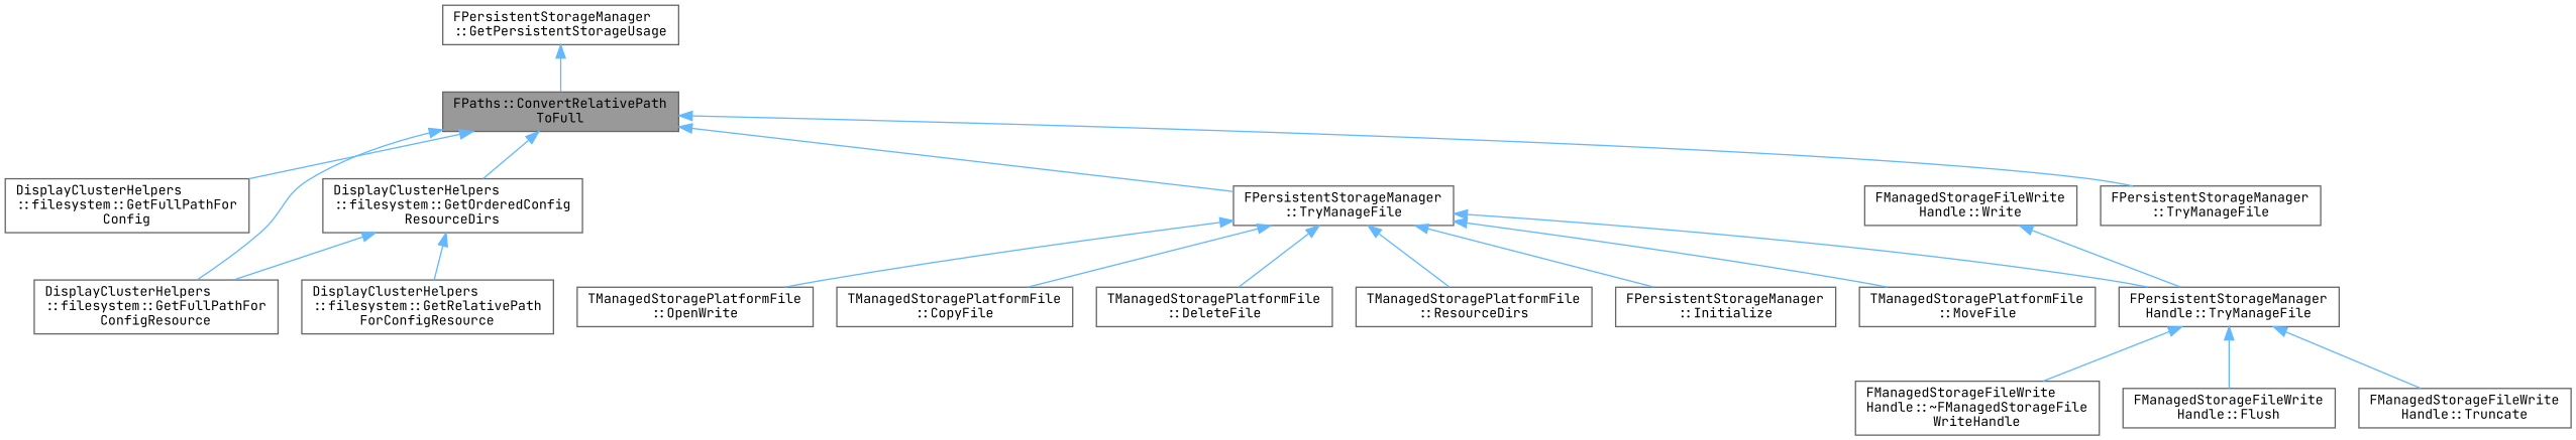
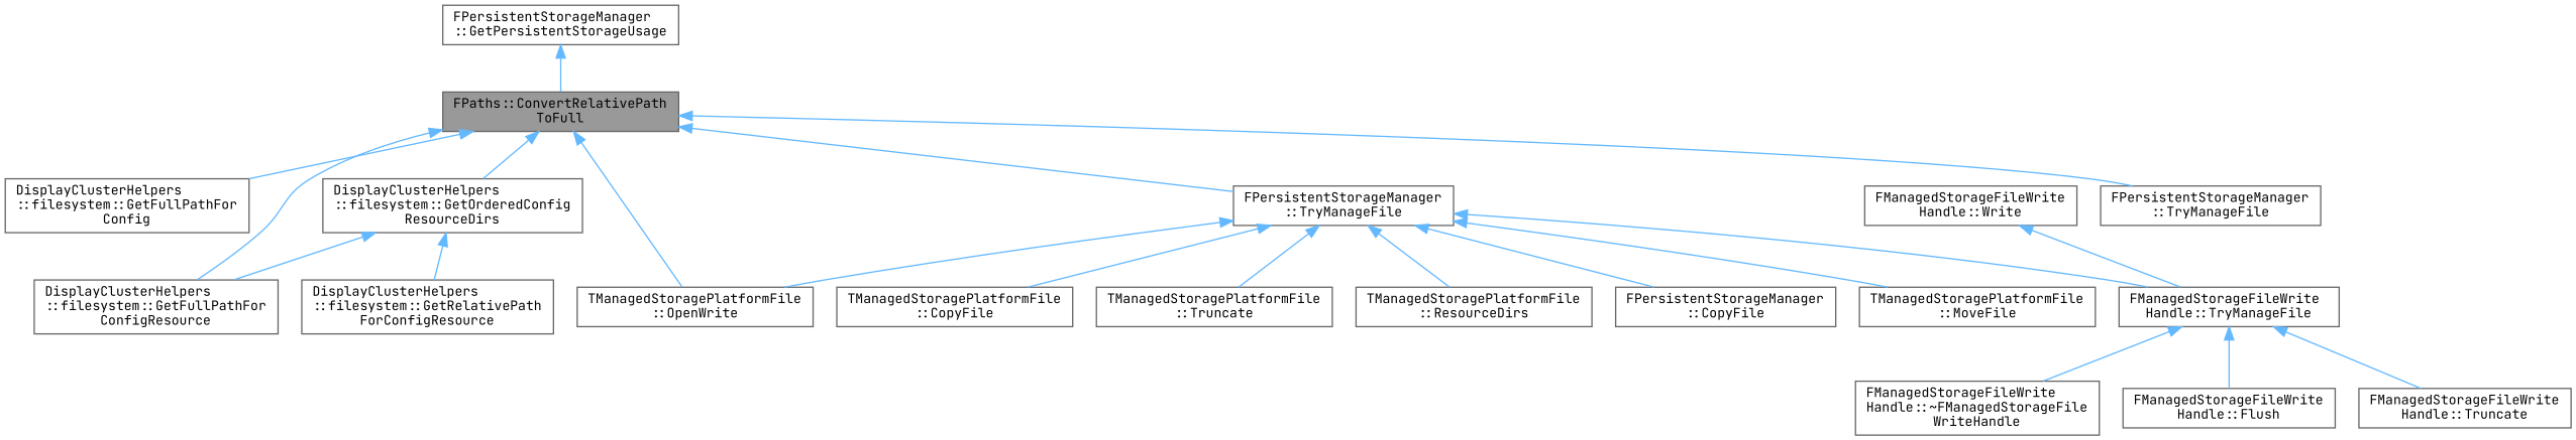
  digraph {
    fontname="JetBrains Mono"
    rankdir=TB
    node [color=grey40 fillcolor=white fontname="JetBrains Mono" fontsize=10 shape=box style=filled]
    edge [color=steelblue1 dir=back fontname="JetBrains Mono" fontsize=10 labelfontname=Helvetica labelfontsize=10 style=solid]
    n1 [color=gray40 fillcolor=grey60 fontcolor=black height=0.2 label="FPaths::ConvertRelativePath\lToFull" width=0.4]
    n2 [height=0.2 label="DisplayClusterHelpers\l::filesystem::GetFullPathFor\lConfig" width=0.4]
    n3 [height=0.2 label="DisplayClusterHelpers\l::filesystem::GetFullPathFor\lConfigResource" width=0.4]
    n4 [height=0.2 label="DisplayClusterHelpers\l::filesystem::GetOrderedConfig\lResourceDirs" width=0.4]
    n5 [height=0.2 label="TManagedStoragePlatformFile\l::OpenWrite" width=0.4]
    n6 [height=0.2 label="FPersistentStorageManager\l::TryManageFile" width=0.4]
    n7 [height=0.2 label="FPersistentStorageManager\l::TryManageFile" width=0.4]
    n8 [height=0.2 label="DisplayClusterHelpers\l::filesystem::GetRelativePath\lForConfigResource" width=0.4]
    n9 [height=0.2 label="FPersistentStorageManager\l::GetPersistentStorageUsage" width=0.4]
    n10 [height=0.2 label="TManagedStoragePlatformFile\l::CopyFile" width=0.4]
-   n11 [height=0.2 label="TManagedStoragePlatformFile\l::DeleteFile" width=0.4]
+   n11 [height=0.2 label="TManagedStoragePlatformFile\l::Truncate" width=0.4]
    n12 [height=0.2 label="TManagedStoragePlatformFile\l::ResourceDirs" width=0.4]
-   n13 [height=0.2 label="FPersistentStorageManager\l::Initialize" width=0.4]
+   n13 [height=0.2 label="FPersistentStorageManager\l::CopyFile" width=0.4]
    n14 [height=0.2 label="TManagedStoragePlatformFile\l::MoveFile" width=0.4]
-   n15 [height=0.2 label="FPersistentStorageManager\lHandle::TryManageFile" width=0.4]
+   n15 [height=0.2 label="FManagedStorageFileWrite\lHandle::TryManageFile" width=0.4]
    n16 [height=0.2 label="FManagedStorageFileWrite\lHandle::~FManagedStorageFile\lWriteHandle" width=0.4]
    n17 [height=0.2 label="FManagedStorageFileWrite\lHandle::Flush" width=0.4]
    n18 [height=0.2 label="FManagedStorageFileWrite\lHandle::Truncate" width=0.4]
    n19 [height=0.2 label="FManagedStorageFileWrite\lHandle::Write" width=0.4]
    n1 -> n2
    n1 -> n3
    n1 -> n4
+   n1 -> n5
    n1 -> n6
    n1 -> n7
    n4 -> n3
    n4 -> n8
    n6 -> n5
    n6 -> n10
    n6 -> n11
    n6 -> n12
    n6 -> n13
    n6 -> n14
    n6 -> n15
    n9 -> n1
    n15 -> n16
    n15 -> n17
    n15 -> n18
    n19 -> n15
  }
